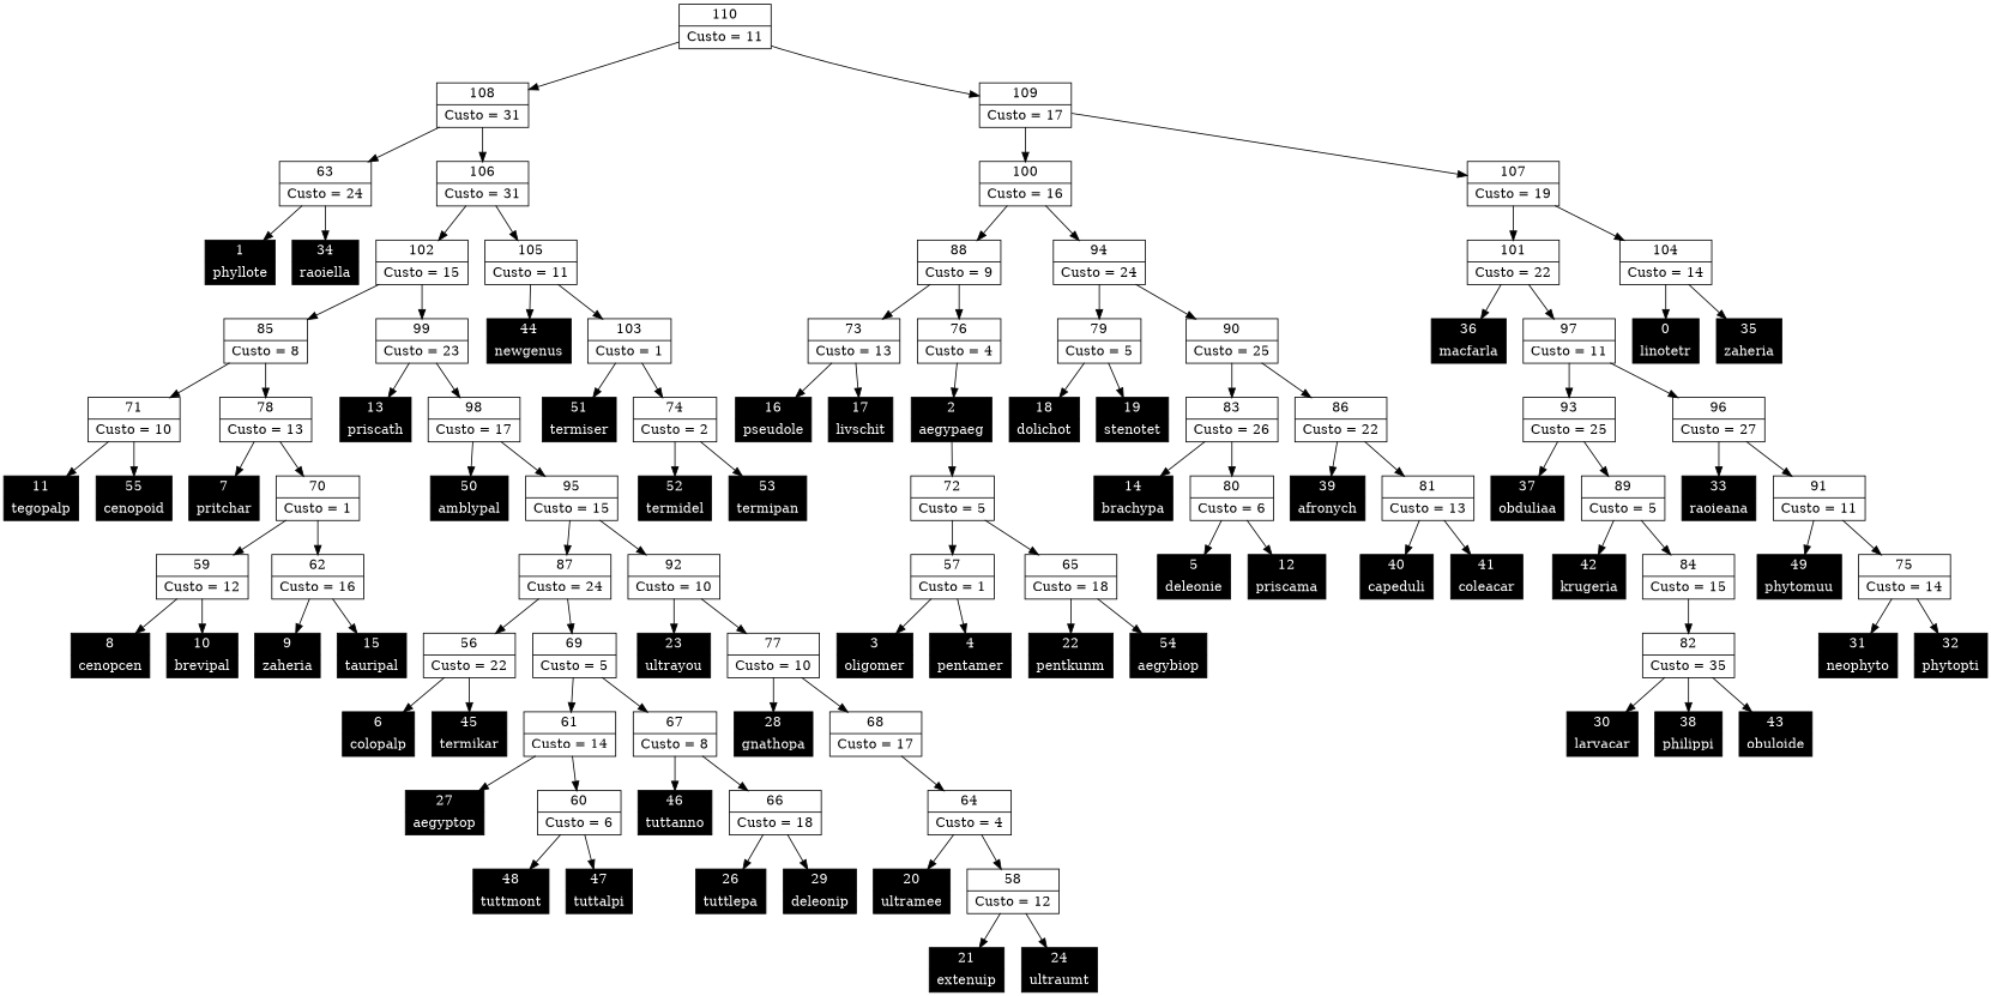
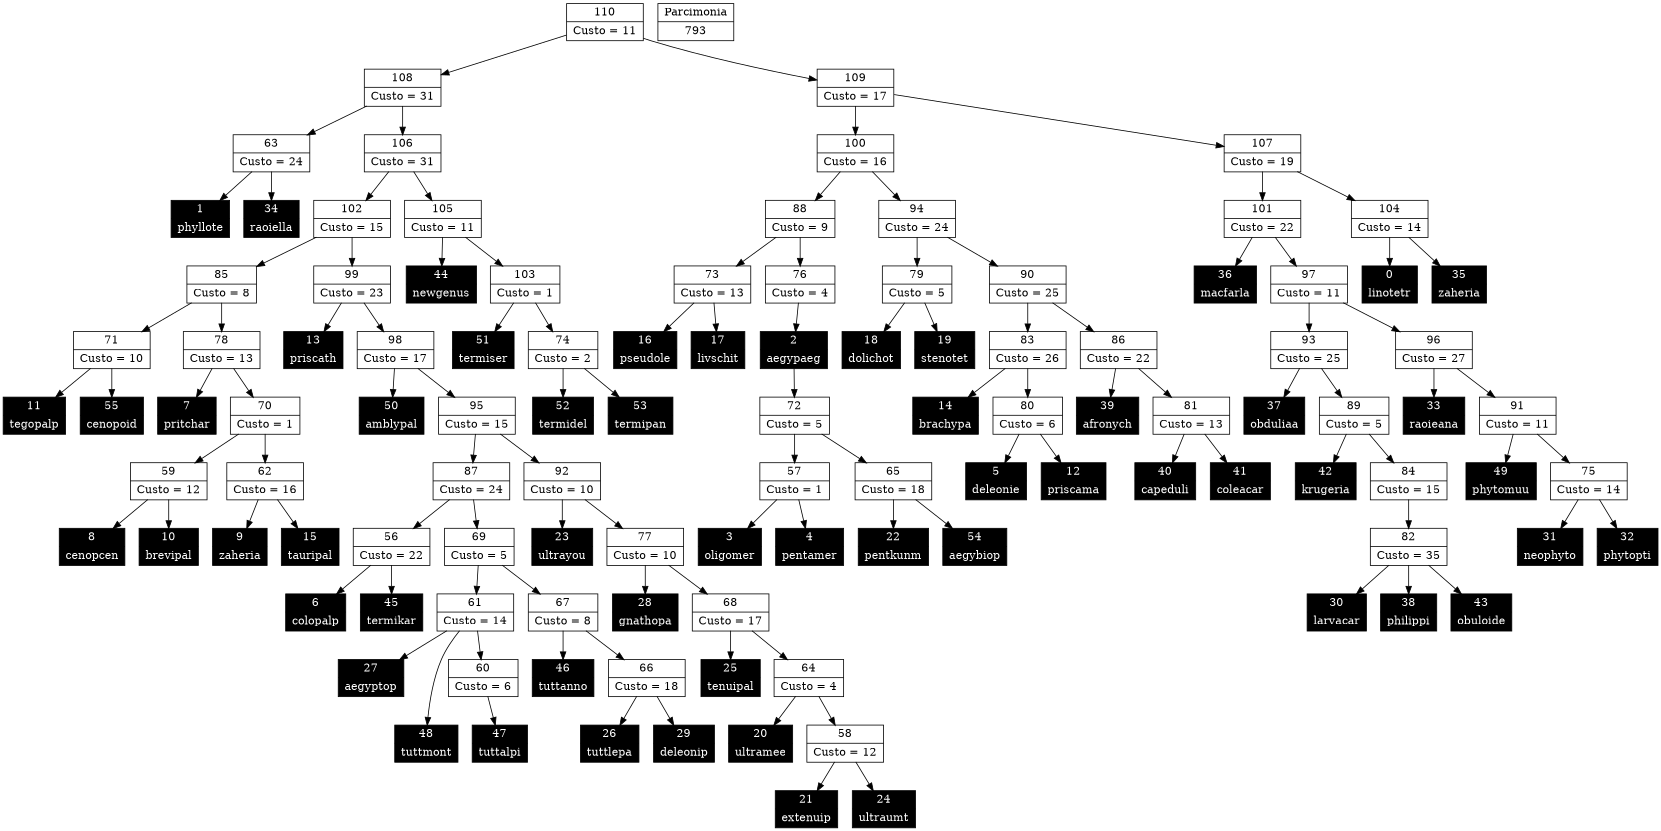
  digraph {
    node [shape=record]
    n1 [color=black fontcolor=white fontsize=14 height=0.5 label="{0 | linotetr}" style=filled]
    n2 [color=black fontcolor=white fontsize=14 height=0.5 label="{1 | phyllote}" style=filled]
    n3 [color=black fontcolor=white fontsize=14 height=0.5 label="{2 | aegypaeg}" style=filled]
    n4 [label="{72|Custo = 5}"]
    n5 [color=black fontcolor=white fontsize=14 height=0.5 label="{3 | oligomer}" style=filled]
    n6 [color=black fontcolor=white fontsize=14 height=0.5 label="{4 | pentamer}" style=filled]
    n7 [color=black fontcolor=white fontsize=14 height=0.5 label="{5 | deleonie}" style=filled]
    n8 [color=black fontcolor=white fontsize=14 height=0.5 label="{6 | colopalp}" style=filled]
    n9 [color=black fontcolor=white fontsize=14 height=0.5 label="{7 | pritchar}" style=filled]
    n10 [color=black fontcolor=white fontsize=14 height=0.5 label="{8 | cenopcen}" style=filled]
    n11 [color=black fontcolor=white fontsize=14 height=0.5 label="{9 | zaheria}" style=filled]
    n12 [color=black fontcolor=white fontsize=14 height=0.5 label="{10 | brevipal}" style=filled]
    n13 [color=black fontcolor=white fontsize=14 height=0.5 label="{11 | tegopalp}" style=filled]
    n14 [color=black fontcolor=white fontsize=14 height=0.5 label="{12 | priscama}" style=filled]
    n15 [color=black fontcolor=white fontsize=14 height=0.5 label="{13 | priscath}" style=filled]
    n16 [color=black fontcolor=white fontsize=14 height=0.5 label="{14 | brachypa}" style=filled]
    n17 [color=black fontcolor=white fontsize=14 height=0.5 label="{15 | tauripal}" style=filled]
    n18 [color=black fontcolor=white fontsize=14 height=0.5 label="{16 | pseudole}" style=filled]
    n19 [color=black fontcolor=white fontsize=14 height=0.5 label="{17 | livschit}" style=filled]
    n20 [color=black fontcolor=white fontsize=14 height=0.5 label="{18 | dolichot}" style=filled]
    n21 [color=black fontcolor=white fontsize=14 height=0.5 label="{19 | stenotet}" style=filled]
    n22 [color=black fontcolor=white fontsize=14 height=0.5 label="{20 | ultramee}" style=filled]
    n23 [color=black fontcolor=white fontsize=14 height=0.5 label="{21 | extenuip}" style=filled]
    n24 [color=black fontcolor=white fontsize=14 height=0.5 label="{22 | pentkunm}" style=filled]
    n25 [color=black fontcolor=white fontsize=14 height=0.5 label="{23 | ultrayou}" style=filled]
    n26 [color=black fontcolor=white fontsize=14 height=0.5 label="{24 | ultraumt}" style=filled]
+   n27 [color=black fontcolor=white fontsize=14 height=0.5 label="{25 | tenuipal}" style=filled]
    n28 [color=black fontcolor=white fontsize=14 height=0.5 label="{26 | tuttlepa}" style=filled]
    n29 [color=black fontcolor=white fontsize=14 height=0.5 label="{27 | aegyptop}" style=filled]
    n30 [color=black fontcolor=white fontsize=14 height=0.5 label="{28 | gnathopa}" style=filled]
    n31 [color=black fontcolor=white fontsize=14 height=0.5 label="{29 | deleonip}" style=filled]
    n32 [color=black fontcolor=white fontsize=14 height=0.5 label="{30 | larvacar}" style=filled]
    n33 [color=black fontcolor=white fontsize=14 height=0.5 label="{31 | neophyto}" style=filled]
    n34 [color=black fontcolor=white fontsize=14 height=0.5 label="{32 | phytopti}" style=filled]
    n35 [color=black fontcolor=white fontsize=14 height=0.5 label="{33 | raoieana}" style=filled]
    n36 [color=black fontcolor=white fontsize=14 height=0.5 label="{34 | raoiella}" style=filled]
    n37 [color=black fontcolor=white fontsize=14 height=0.5 label="{35 | zaheria}" style=filled]
    n38 [color=black fontcolor=white fontsize=14 height=0.5 label="{36 | macfarla}" style=filled]
    n39 [color=black fontcolor=white fontsize=14 height=0.5 label="{37 | obduliaa}" style=filled]
    n40 [color=black fontcolor=white fontsize=14 height=0.5 label="{38 | philippi}" style=filled]
    n41 [color=black fontcolor=white fontsize=14 height=0.5 label="{39 | afronych}" style=filled]
    n42 [color=black fontcolor=white fontsize=14 height=0.5 label="{40 | capeduli}" style=filled]
    n43 [color=black fontcolor=white fontsize=14 height=0.5 label="{41 | coleacar}" style=filled]
    n44 [color=black fontcolor=white fontsize=14 height=0.5 label="{42 | krugeria}" style=filled]
    n45 [color=black fontcolor=white fontsize=14 height=0.5 label="{43 | obuloide}" style=filled]
    n46 [color=black fontcolor=white fontsize=14 height=0.5 label="{44 | newgenus}" style=filled]
    n47 [color=black fontcolor=white fontsize=14 height=0.5 label="{45 | termikar}" style=filled]
    n48 [color=black fontcolor=white fontsize=14 height=0.5 label="{46 | tuttanno}" style=filled]
    n49 [color=black fontcolor=white fontsize=14 height=0.5 label="{47 | tuttalpi}" style=filled]
    n50 [color=black fontcolor=white fontsize=14 height=0.5 label="{48 | tuttmont}" style=filled]
    n51 [color=black fontcolor=white fontsize=14 height=0.5 label="{49 | phytomuu}" style=filled]
    n52 [color=black fontcolor=white fontsize=14 height=0.5 label="{50 | amblypal}" style=filled]
    n53 [color=black fontcolor=white fontsize=14 height=0.5 label="{51 | termiser}" style=filled]
    n54 [color=black fontcolor=white fontsize=14 height=0.5 label="{52 | termidel}" style=filled]
    n55 [color=black fontcolor=white fontsize=14 height=0.5 label="{53 | termipan}" style=filled]
    n56 [color=black fontcolor=white fontsize=14 height=0.5 label="{54 | aegybiop}" style=filled]
    n57 [color=black fontcolor=white fontsize=14 height=0.5 label="{55 | cenopoid}" style=filled]
    n58 [label="{56|Custo = 22}"]
    n59 [label="{57|Custo = 1}"]
    n60 [label="{58|Custo = 12}"]
    n61 [label="{59|Custo = 12}"]
    n62 [label="{60|Custo = 6}"]
    n63 [label="{61|Custo = 14}"]
    n64 [label="{62|Custo = 16}"]
    n65 [label="{63|Custo = 24}"]
    n66 [label="{64|Custo = 4}"]
    n67 [label="{65|Custo = 18}"]
    n68 [label="{66|Custo = 18}"]
    n69 [label="{67|Custo = 8}"]
    n70 [label="{68|Custo = 17}"]
    n71 [label="{69|Custo = 5}"]
    n72 [label="{70|Custo = 1}"]
    n73 [label="{71|Custo = 10}"]
    n74 [label="{73|Custo = 13}"]
    n75 [label="{74|Custo = 2}"]
    n76 [label="{75|Custo = 14}"]
    n77 [label="{76|Custo = 4}"]
    n78 [label="{77|Custo = 10}"]
    n79 [label="{78|Custo = 13}"]
    n80 [label="{79|Custo = 5}"]
    n81 [label="{80|Custo = 6}"]
    n82 [label="{81|Custo = 13}"]
    n83 [label="{82|Custo = 35}"]
    n84 [label="{83|Custo = 26}"]
    n85 [label="{84|Custo = 15}"]
    n86 [label="{85|Custo = 8}"]
    n87 [label="{86|Custo = 22}"]
    n88 [label="{87|Custo = 24}"]
    n89 [label="{88|Custo = 9}"]
    n90 [label="{89|Custo = 5}"]
    n91 [label="{90|Custo = 25}"]
    n92 [label="{91|Custo = 11}"]
    n93 [label="{92|Custo = 10}"]
    n94 [label="{93|Custo = 25}"]
    n95 [label="{94|Custo = 24}"]
    n96 [label="{95|Custo = 15}"]
    n97 [label="{96|Custo = 27}"]
    n98 [label="{97|Custo = 11}"]
    n99 [label="{98|Custo = 17}"]
    n100 [label="{99|Custo = 23}"]
    n101 [label="{100|Custo = 16}"]
    n102 [label="{101|Custo = 22}"]
    n103 [label="{102|Custo = 15}"]
    n104 [label="{103|Custo = 1}"]
    n105 [label="{104|Custo = 14}"]
    n106 [label="{105|Custo = 11}"]
    n107 [label="{106|Custo = 31}"]
    n108 [label="{107|Custo = 19}"]
    n109 [label="{108|Custo = 31}"]
    n110 [label="{109|Custo = 17}"]
    n111 [label="{110|Custo = 11}"]
+   n112 [label="{Parcimonia|793}"]
    n3 -> n4
    n4 -> n59
    n4 -> n67
    n58 -> n8
    n58 -> n47
    n59 -> n5
    n59 -> n6
    n60 -> n23
    n60 -> n26
    n61 -> n10
    n61 -> n12
    n62 -> n49
-   n62 -> n50
+   n63 -> n50
    n63 -> n29
    n63 -> n62
    n64 -> n11
    n64 -> n17
    n65 -> n2
    n65 -> n36
    n66 -> n22
    n66 -> n60
    n67 -> n24
    n67 -> n56
    n68 -> n28
    n68 -> n31
    n69 -> n48
    n69 -> n68
+   n70 -> n27
    n70 -> n66
    n71 -> n63
    n71 -> n69
    n72 -> n61
    n72 -> n64
    n73 -> n13
    n73 -> n57
    n74 -> n18
    n74 -> n19
    n75 -> n54
    n75 -> n55
    n76 -> n33
    n76 -> n34
    n77 -> n3
    n78 -> n30
    n78 -> n70
    n79 -> n9
    n79 -> n72
    n80 -> n20
    n80 -> n21
    n81 -> n7
    n81 -> n14
    n82 -> n42
    n82 -> n43
    n83 -> n32
    n83 -> n40
    n83 -> n45
    n84 -> n16
    n84 -> n81
    n85 -> n83
    n86 -> n73
    n86 -> n79
    n87 -> n41
    n87 -> n82
    n88 -> n58
    n88 -> n71
    n89 -> n74
    n89 -> n77
    n90 -> n44
    n90 -> n85
    n91 -> n84
    n91 -> n87
    n92 -> n51
    n92 -> n76
    n93 -> n25
    n93 -> n78
    n94 -> n39
    n94 -> n90
    n95 -> n80
    n95 -> n91
    n96 -> n88
    n96 -> n93
    n97 -> n35
    n97 -> n92
    n98 -> n94
    n98 -> n97
    n99 -> n52
    n99 -> n96
    n100 -> n15
    n100 -> n99
    n101 -> n89
    n101 -> n95
    n102 -> n38
    n102 -> n98
    n103 -> n86
    n103 -> n100
    n104 -> n53
    n104 -> n75
    n105 -> n1
    n105 -> n37
    n106 -> n46
    n106 -> n104
    n107 -> n103
    n107 -> n106
    n108 -> n102
    n108 -> n105
    n109 -> n65
    n109 -> n107
    n110 -> n101
    n110 -> n108
    n111 -> n109
    n111 -> n110
  }
